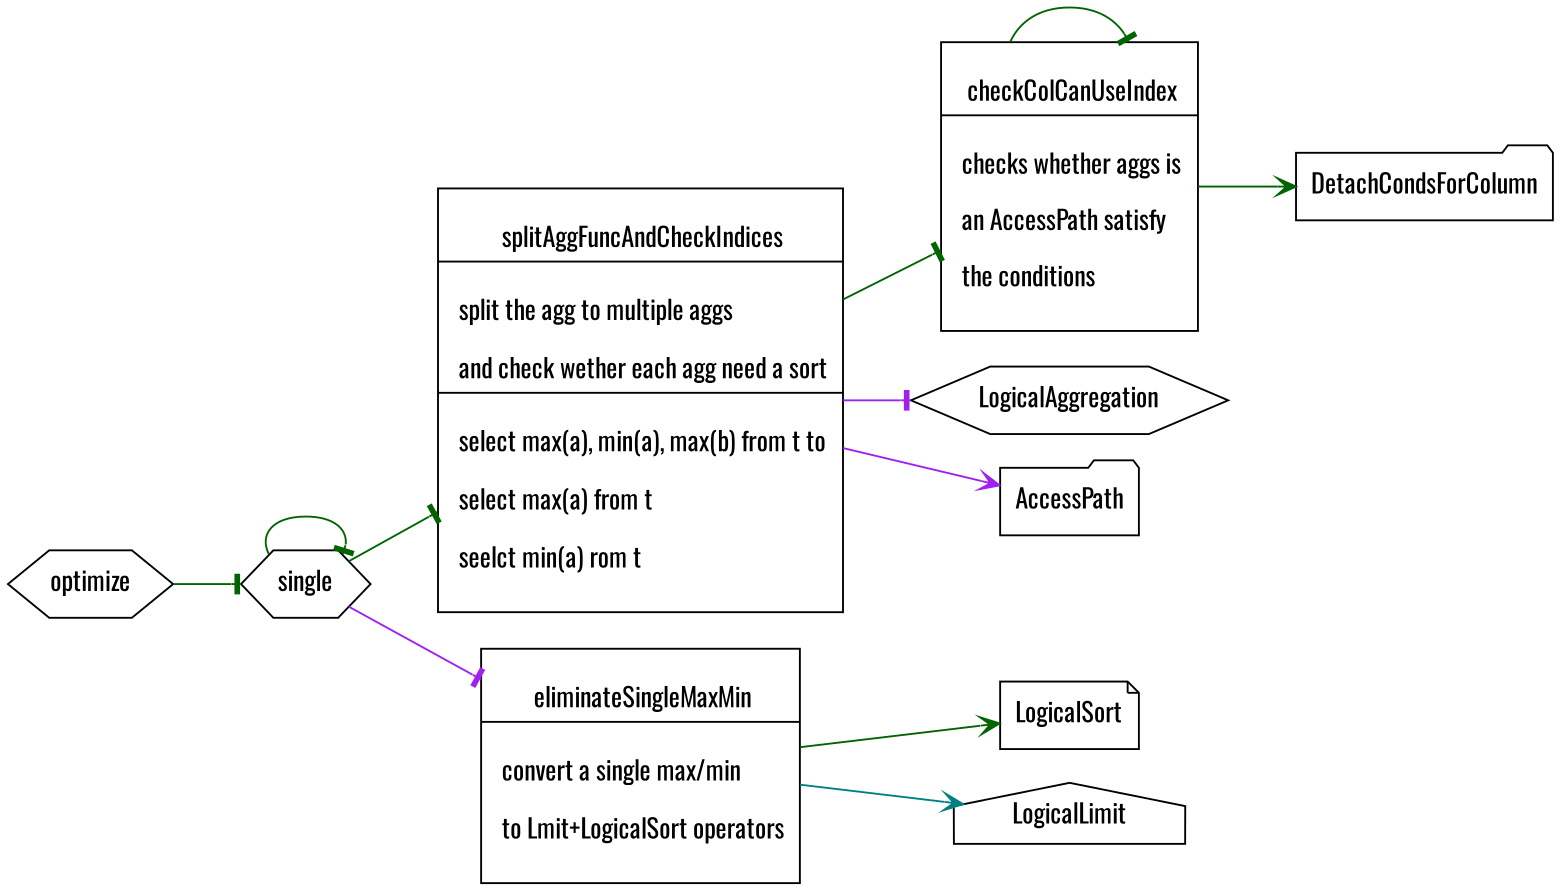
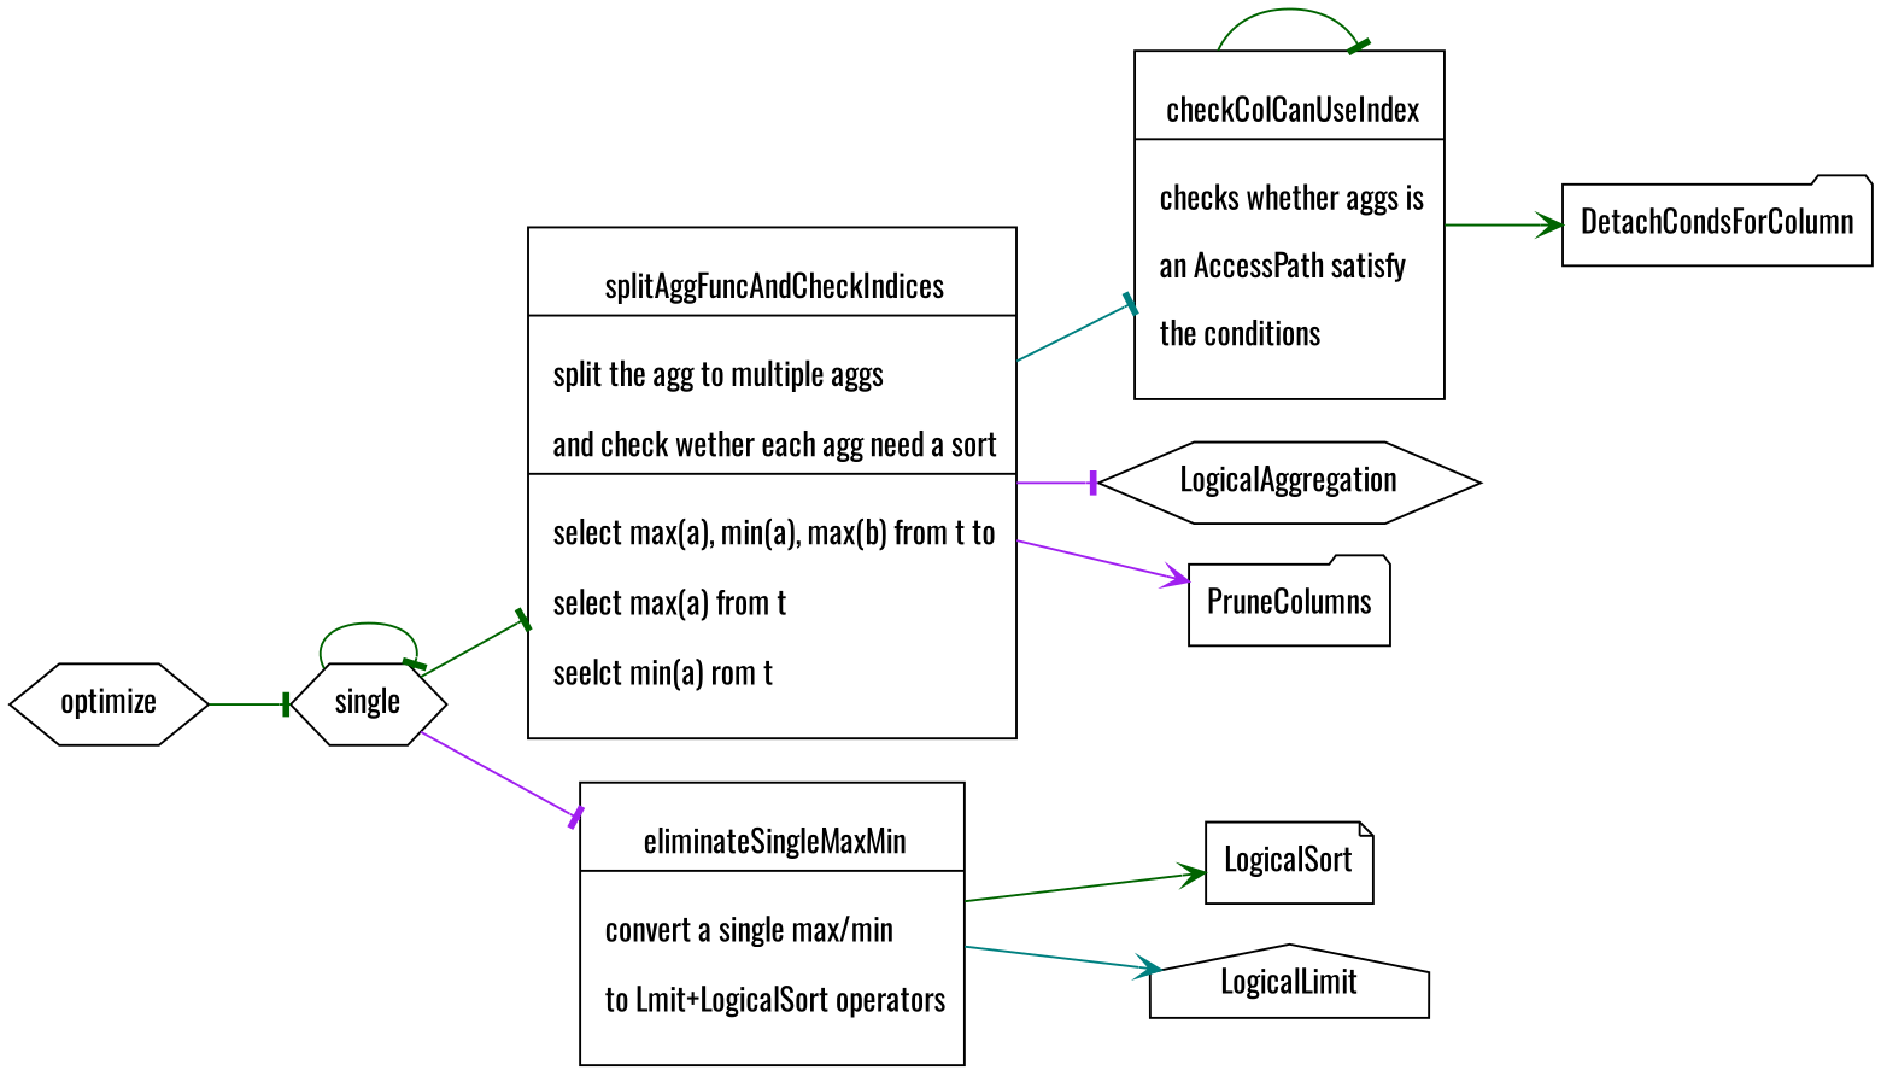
  digraph {
    fontname=Oswald
    newrank=true
    rankdir=LR
    node [fontname=Oswald shape=record]
    edge [arrowhead=tee color=darkgreen fontname=Oswald]
    n1 [label="{{\n      splitAggFuncAndCheckIndices|\n      split the agg to multiple aggs\l\n      and check wether each agg need a sort\l|\n      select max(a), min(a), max(b) from t to\l\n      select max(a) from t\l\n      seelct min(a) rom t\l\n    }}"]
    n2 [label="{{\n      checkColCanUseIndex|\n      checks whether aggs is\l \n      an AccessPath satisfy\l \n      the conditions\l\n    }}"]
    LogicalAggregation [shape=hexagon]
-   PruneColumns [shape=folder label=AccessPath]
+   PruneColumns [shape=folder]
    DetachCondsForColumn [shape=folder]
    n6 [label="{{\n      eliminateSingleMaxMin|\n      convert a single max/min\l\n      to Lmit+LogicalSort operators\l\n    }}"]
    LogicalSort [shape=note]
    LogicalLimit [shape=house]
    optimize [shape=hexagon]
    n10 [label=single shape=hexagon]
-   n1 -> n2
+   n1 -> n2 [color=teal]
    n1 -> LogicalAggregation [color=purple]
    n1 -> PruneColumns [arrowhead=vee color=purple]
    n2 -> n2
    n2 -> DetachCondsForColumn [arrowhead=vee]
    n6 -> LogicalSort [arrowhead=vee]
    n6 -> LogicalLimit [arrowhead=vee color=teal]
    optimize -> n10
    n10 -> n1
    n10 -> n6 [color=purple]
    n10 -> n10
  }
